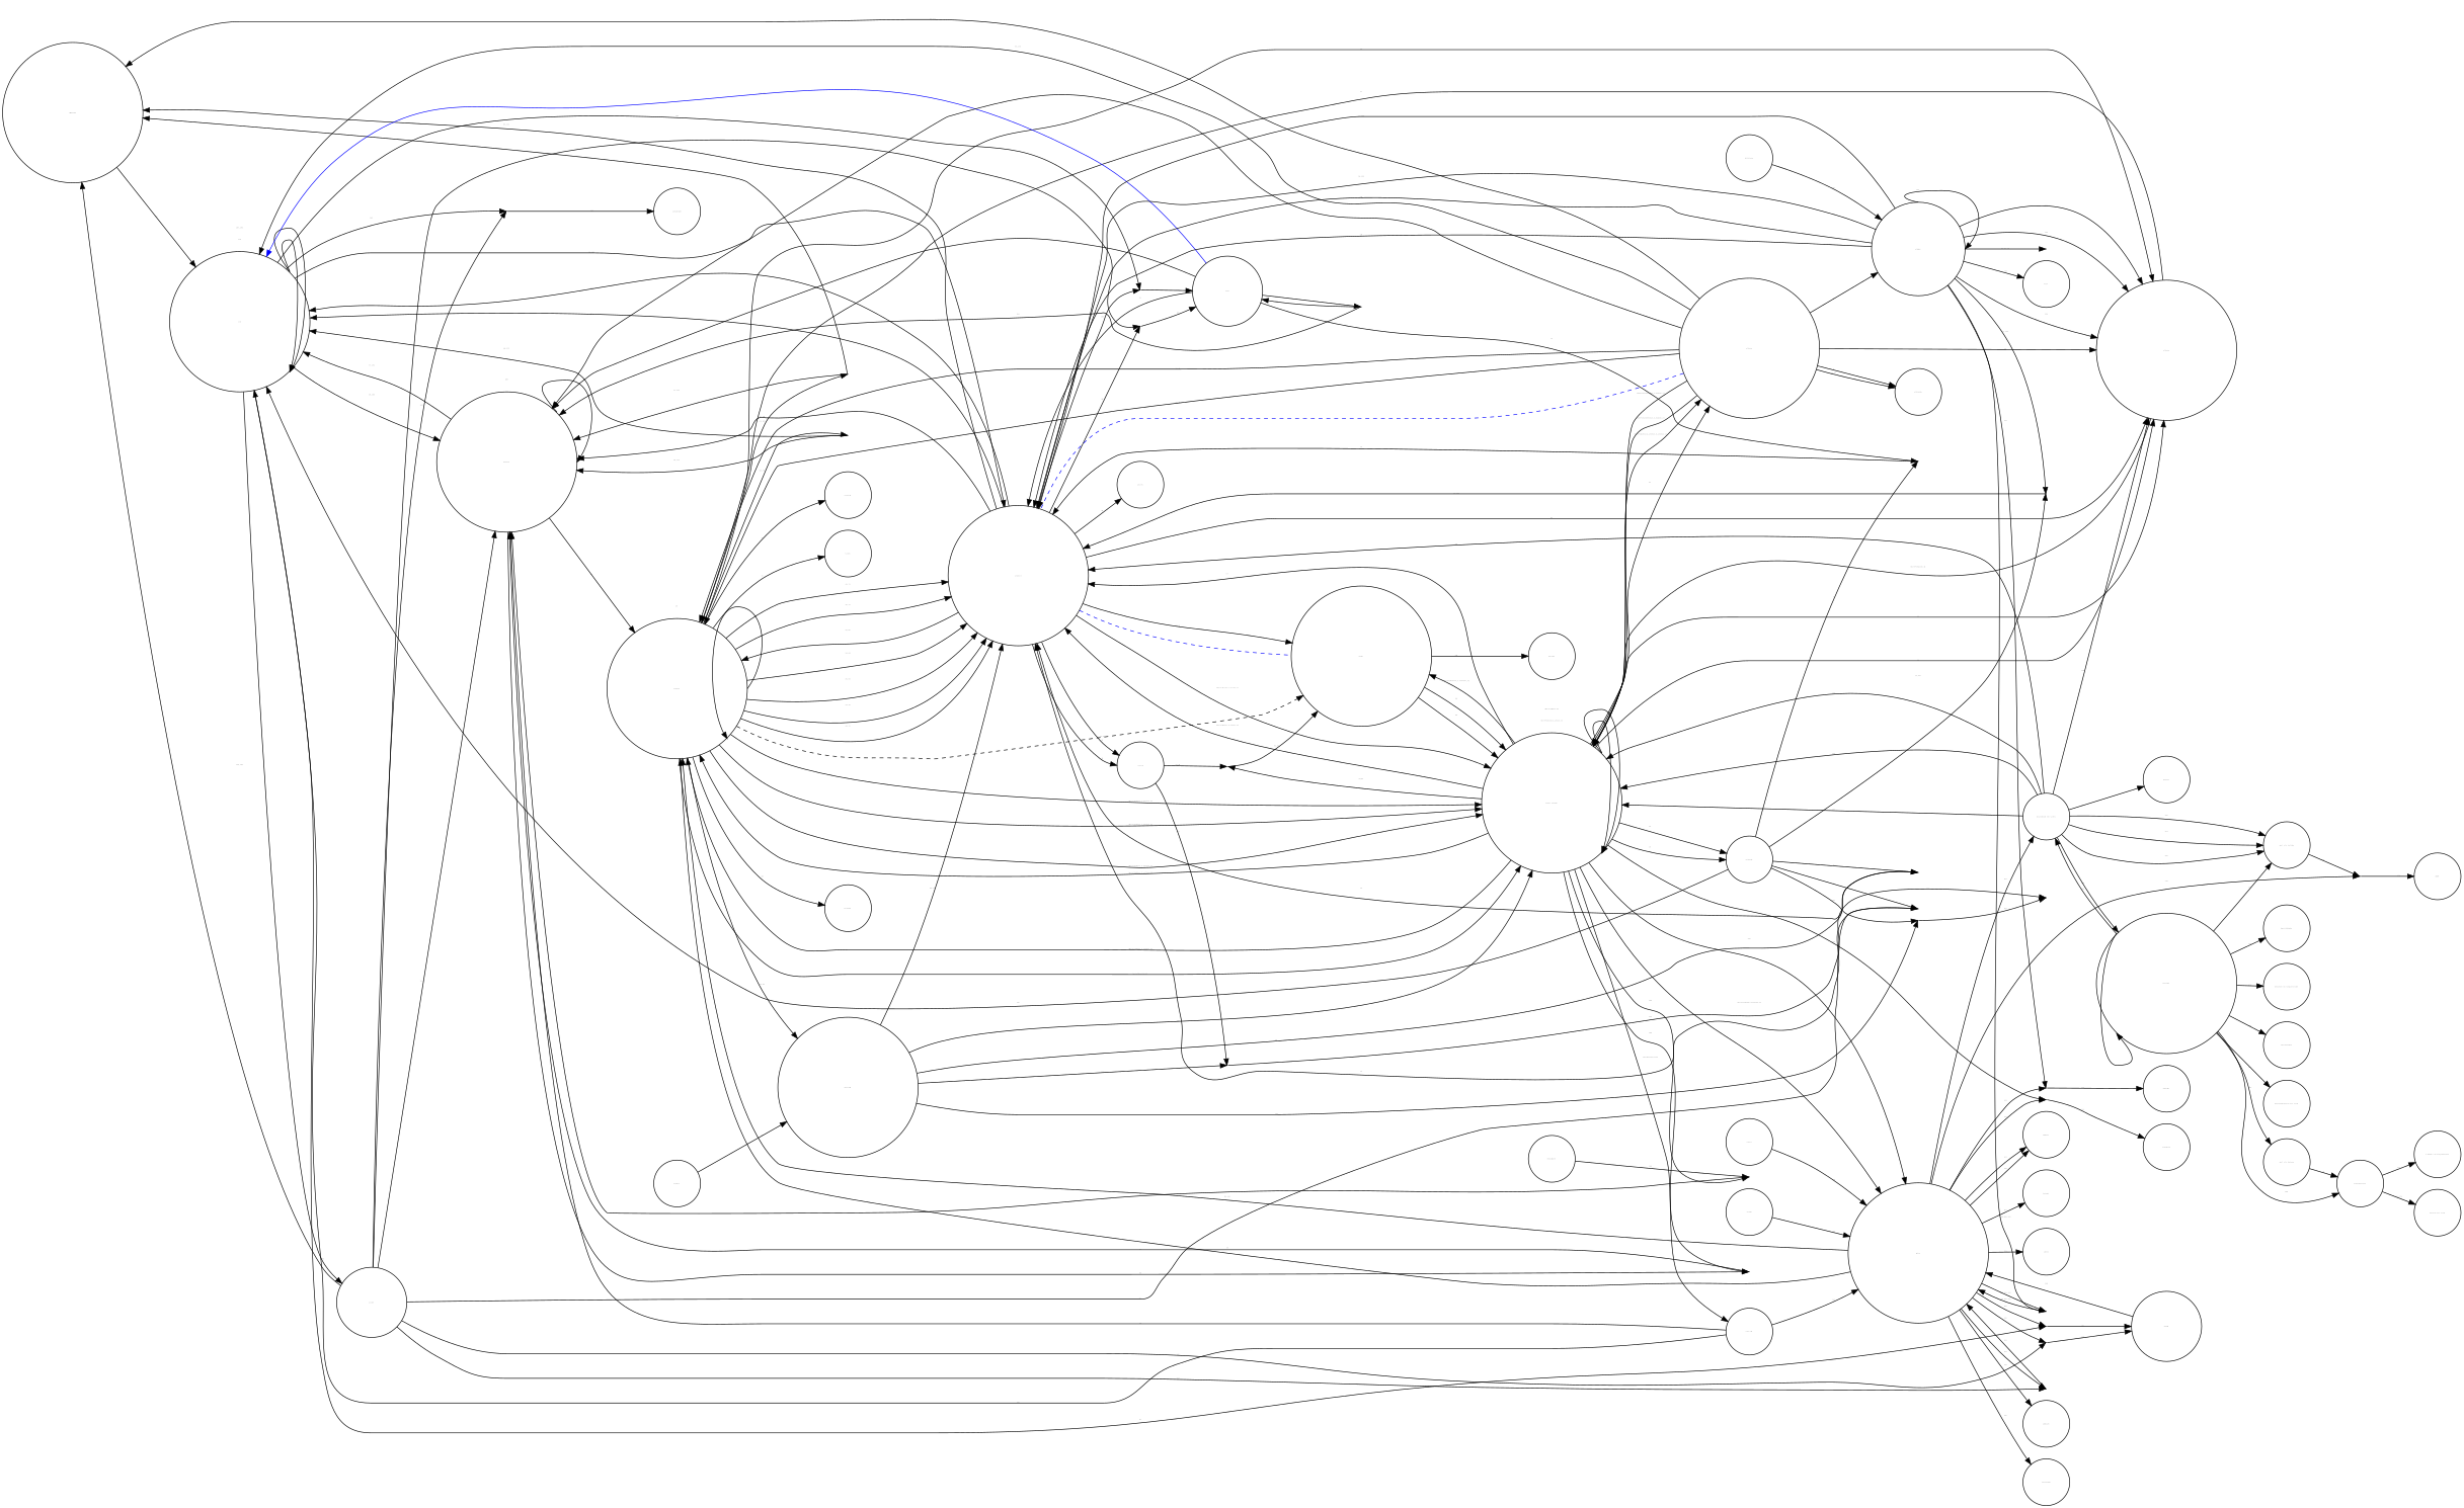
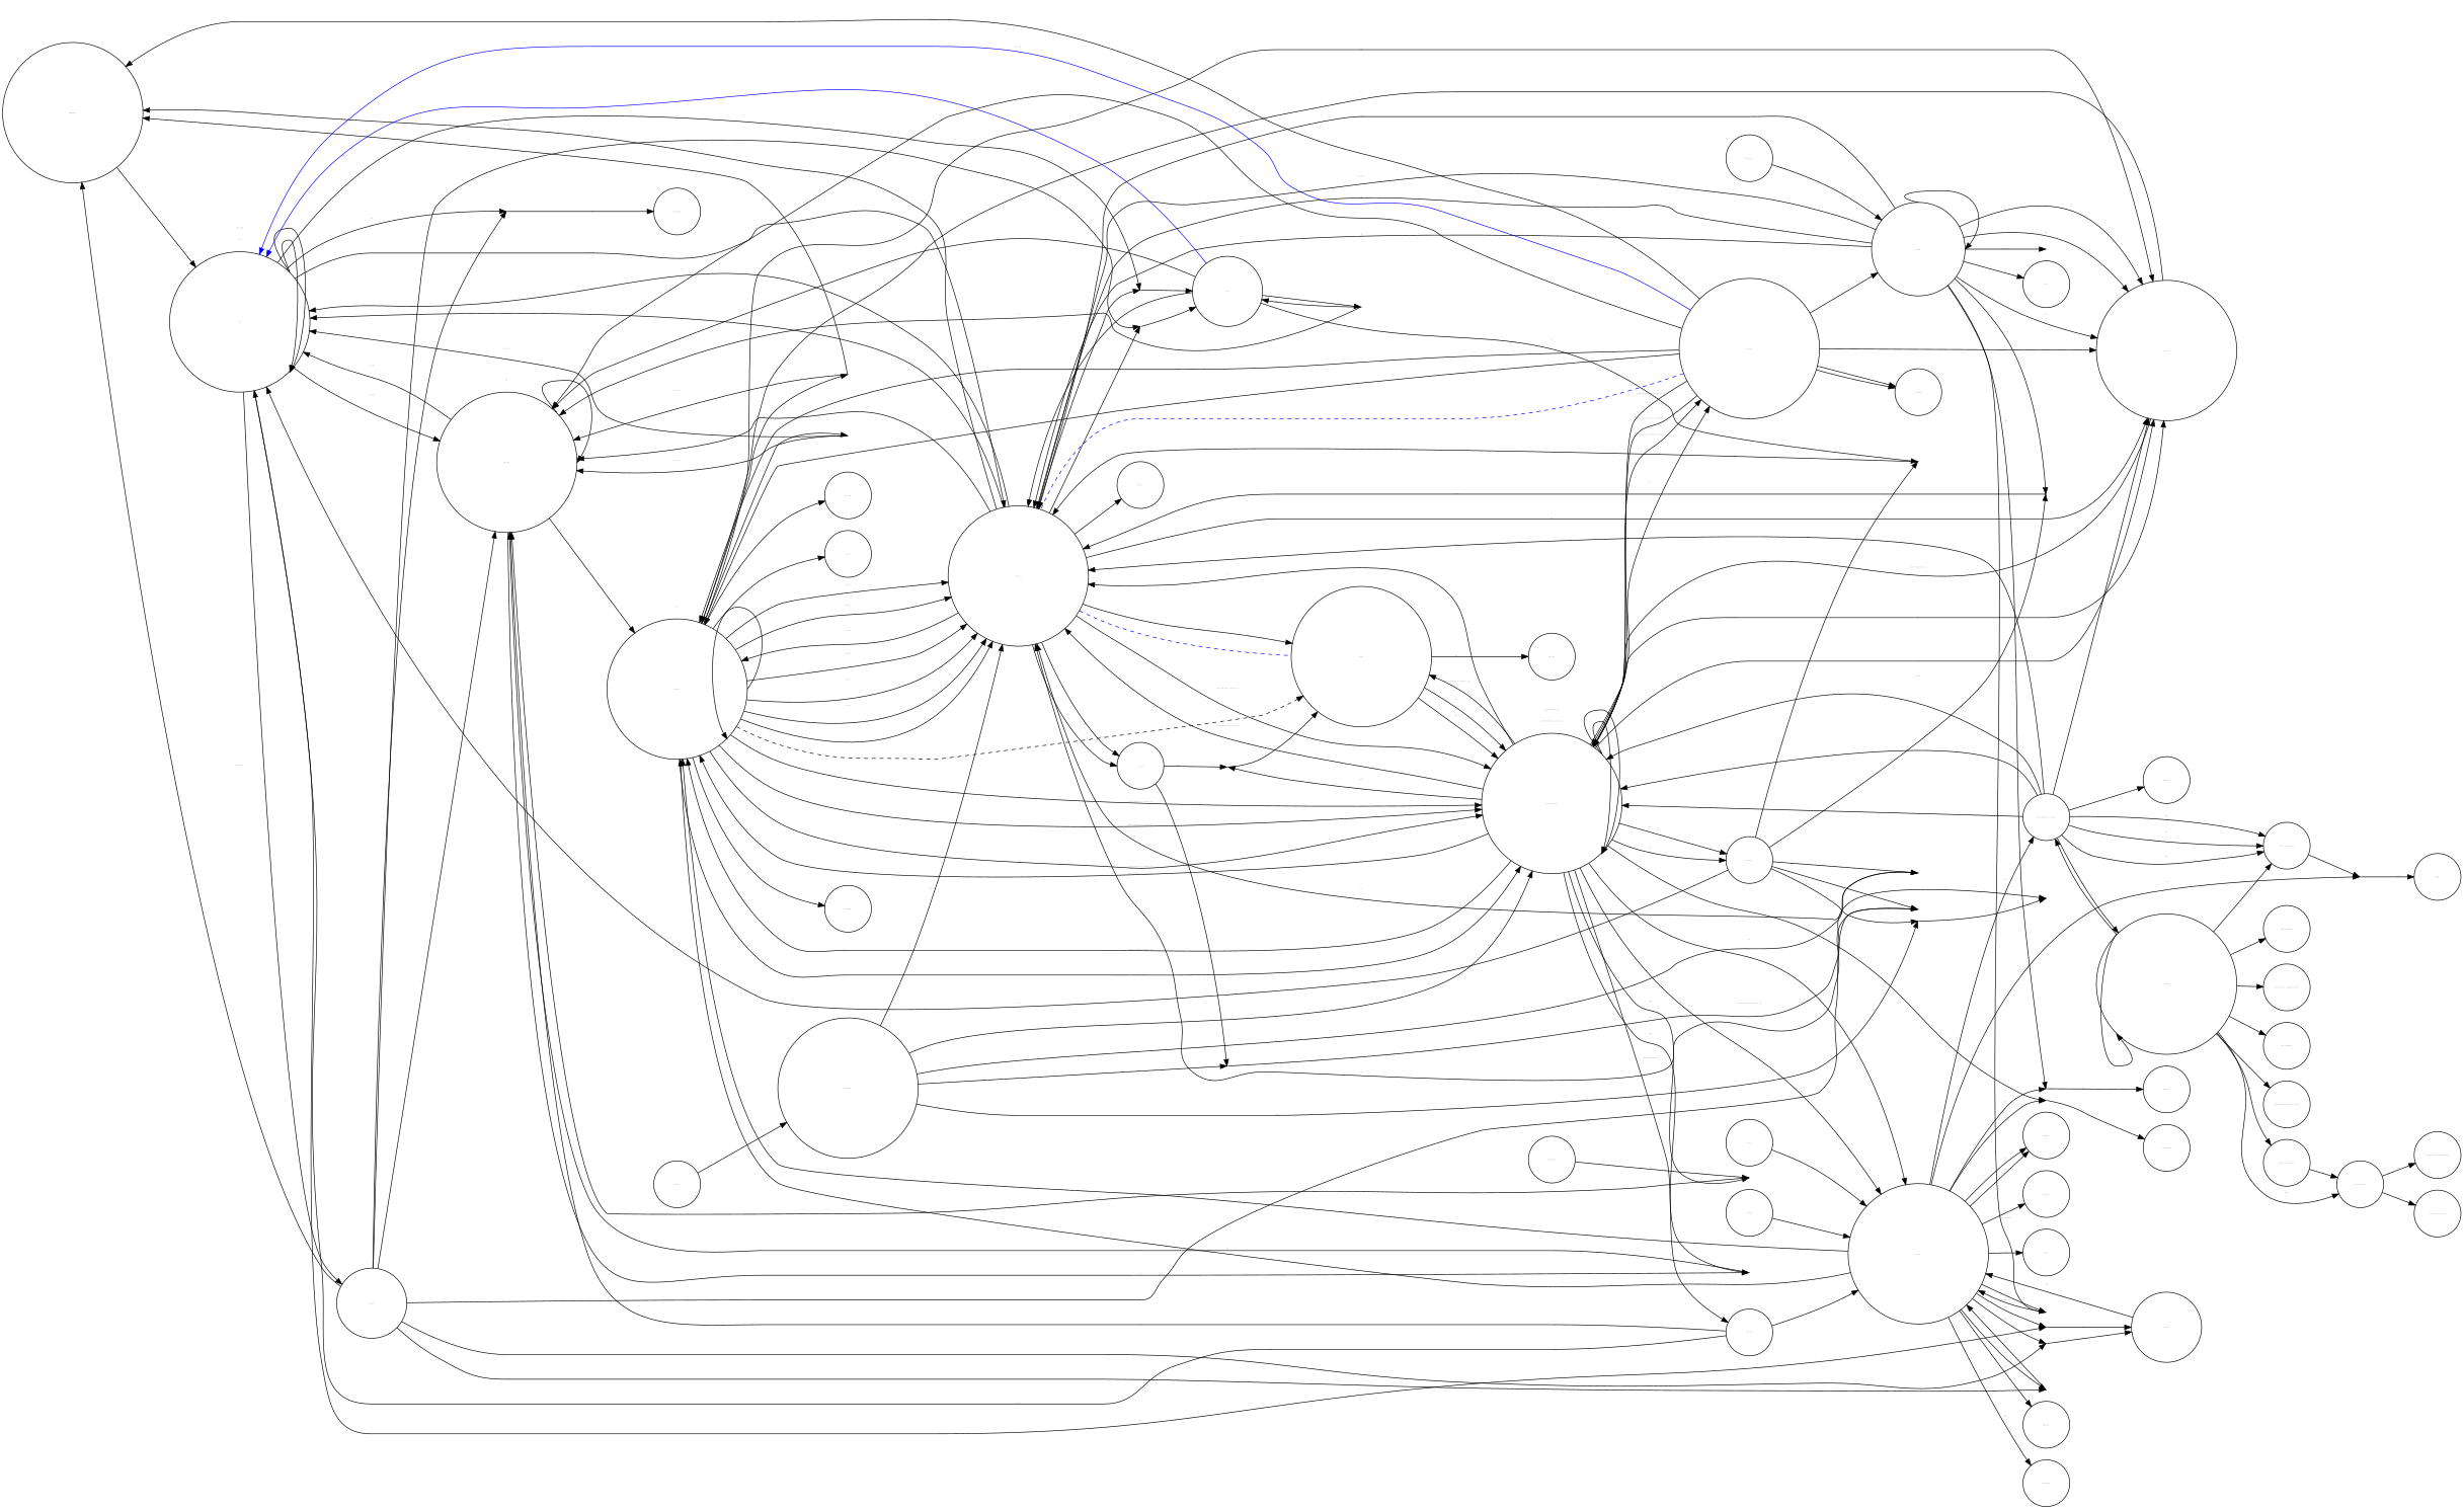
  digraph {
    compound=true
    fontname="Liberation Mono"
    rankdir=LR
    splines=true
    node [fillcolor=none fixedsize=true fontname="Liberation Mono" fontsize=2 shape=oval color=black]
    edge [fontname="Liberation Mono" fontsize=2 lblstyle="sloped, rectangle, rounded corners, draw, fill=white, text=blue, arrows=-"]
    aldehyde [height=3 shape=circle width=3 color=""]
    acid [height=3 shape=circle width=3 color=""]
    ketone [height=3 shape=circle width=3 color=""]
    acidh [height=1.5 shape=circle width=1.5 color=""]
    alcohol [height=3 shape=circle width=3 color=""]
    jnt19 [height=0 shape=point width=0]
    jnt18 [height=0 shape=point width=0]
    jnt20 [height=0 shape=point width=0]
    alkene [height=3 shape=circle width=3 color=""]
    jnt21 [height=0 shape=point width=0]
    epoxide [height=3 shape=circle width=3 color=""]
    n12 [height=3 label="alkyl halide" shape=circle width=3 color=""]
    alkane [height=3 shape=circle width=3 color=""]
    ether [height=3 shape=circle width=3 color=""]
    polymer [height=1 width=1]
    cycprop [height=1 width=1]
    haloh [height=1 width=1]
    jnt1 [height=0 shape=point width=0]
    jnt2 [height=0 shape=point width=0]
    jnt6 [height=0 shape=point width=0]
    jnt11 [height=0 shape=point width=0]
    jnt17 [height=0 shape=point width=0]
    jnt16 [height=0 shape=point width=0]
    alcoxid [height=1 width=1]
    alcoTs [height=1 width=1]
    ester [height=1.5 shape=circle width=1.5 color=""]
    amide [height=1.5 shape=circle width=1.5 color=""]
    anhydride [height=1 width=1]
    jnt7 [height=0 shape=point width=0]
    jnt9 [height=0 shape=point width=0]
    jnt10 [height=0 shape=point width=0]
    organom [height=1 width=1]
    amine [height=3 shape=circle width=3 color=""]
    alkyne [height=3 shape=circle width=3 color=""]
    nitrile [height=1 width=1]
    jnt12 [height=0 shape=point width=0]
    jnt15 [height=0 shape=point width=0]
    jnt22 [height=0 shape=point width=0]
    jnt8 [height=0 shape=point width=0]
    jnt4 [height=0 shape=point width=0]
    jnt5 [height=0 shape=point width=0]
    aldket [height=2 shape=ellipse width=2 color=""]
    jnt3 [height=0 shape=point width=0]
    jnt13 [height=0 shape=point width=0]
    n45 [height=1 label=aryl width=1]
    jnt14 [height=0 shape=point width=0]
    ammalkt [height=1 width=1]
    jnt23 [height=0 shape=point width=0]
    perxde [height=1 width=1]
    ammsalt [height=1 width=1]
    sulfonide [height=1 width=1]
    ammhox [height=1 width=1]
    hoxamn [height=1 width=1]
    amnox [height=1 width=1]
    n55 [height=1 label="diazomium nln salts" width=1]
    jnt24 [height=0 shape=point width=0]
    alkinide [height=1 width=1]
    alkamine [height=1 width=1]
    n59 [height=1 label="aryl nln halide" width=1]
    benzene [height=3 shape=circle width=3 color=""]
    phenol [height=1 width=1]
    ArNR [height=1 width=1]
    eminamine [height=1 width=1]
    n64 [height=1 label=nitrobenzene width=1]
    n65 [height=1 label="benzenesulfonic nln acid" width=1]
    n66 [height=1 label=alkylbenzene width=1]
    n67 [height=1 label="aryl nln ketone" width=1]
    n68 [height=1 label=benzaldehyde width=1]
    n69 [height=1 label="benzene nln hexachloride" width=1]
    n70 [height=1 label="benzoic nln acid" width=1]
    n71 [height=1 label="a-bromo nln alkylbenzene" width=1]
    hlhdrn [height=1 width=1]
    dithiane [height=1 width=1]
    azide [height=1 width=1]
    nitro [height=1 width=1]
    aldehyde -> acid [label=141]
    acid -> acid [headport=se label=179 tailport=ne]
    acid -> acid [headport=se label="187,192" tailport=ne]
    acid -> ketone [label="128,185"]
    acid -> acidh [label=186]
    acid -> alcohol [label="79,183"]
    acid -> jnt19 [label=180]
    acid -> jnt18 [label=181]
    acid -> jnt20 [label=182]
    ketone -> acid [label="177,191"]
    ketone -> ketone [headport=e label=190 tailport=ne]
    ketone -> alkene [label=31]
    ketone -> jnt21 [label=188]
    acidh -> aldehyde [label="130,184"]
    acidh -> ketone [label=131]
    acidh -> jnt20 [label=182]
    acidh -> jnt6 [label=75]
    acidh -> jnt11 [label=89]
    acidh -> jnt17 [label=145]
    acidh -> jnt16 [label=163]
    alcohol -> aldehyde [label="83,121"]
    alcohol -> acid [label=82]
    alcohol -> acid [label=171]
    alcohol -> ketone [label="81,120"]
    alcohol -> jnt19 [label=180]
    alcohol -> alkene [label="26,86"]
    alcohol -> n12 [label="\\mcref{al2ah_1,al2ah_1}"]
    alcohol -> alkane [label=84]
    alcohol -> ether [label="87,95"]
    alcohol -> ether [arrowhead=none color=blue style=dashed]
    alcohol -> jnt11 [label=89]
    alcohol -> alcoxid [label=90]
    alcohol -> alcoxid [label=91]
    alcohol -> alcoTs [label=88]
    jnt19 -> ester [label=180]
    jnt18 -> amide [label=181]
    jnt20 -> anhydride [label=182]
    alkene -> alcohol [label="34,68"]
    alkene -> alcohol [label="35,69"]
    alkene -> alcohol [label="37,70"]
    alkene -> alcohol [label="44,72"]
    alkene -> alcohol [label="45,71"]
    alkene -> alcohol [label="46,71"]
    alkene -> alkene [headport=se label=49 tailport=e]
-   alkene -> epoxide [label="43,96"]
    alkene -> n12 [label="\\mcref{ken2ah_1,ken2ah_2}"]
    alkene -> n12 [label="\\mcref{ken2ah_1,ken2ah_3}"]
    alkene -> n12 [label="\\mcref{ken2ah_5,ken2ah_4}"]
    alkene -> n12 [label="\\mcref{ken2ah_6}"]
    alkene -> alkane [label=39]
    alkene -> ether [label="36,94" style=dashed]
    alkene -> polymer [label=38]
    alkene -> cycprop [label=40]
    alkene -> haloh [label=42]
    alkene -> jnt1 [label="47,122"]
    alkene -> jnt2 [label="48,172"]
    jnt21 -> ketone [label=188]
    epoxide -> alcohol [label="80,101"]
    epoxide -> n12 [label=102]
    epoxide -> jnt7 [label=76]
    epoxide -> jnt9 [label=103]
    epoxide -> jnt10 [label=104]
    n12 -> alcohol [label="\\mcref{ah2al_2,ah2al_1}"]
    n12 -> alcohol [label=67]
    n12 -> alkene [label="\\mcref{ah2ken_2,ah2ken_1}"]
    n12 -> alkene [label="\\mcref{ah2ken_4,ah2ken_3}"]
    n12 -> jnt21 [label=188]
    n12 -> n12 [headport=se label="\\mcref{ah2ah_2,ah2ah_1}" tailport=ne]
    n12 -> n12 [headport=se label="\\mcref{ah2ah_3}" tailport=ne]
    n12 -> alkane [label=22]
    n12 -> alkane [label=23]
    n12 -> ether [label="\\mcref{ah2ther_1,ah2ther_2}"]
    n12 -> organom [label=19]
    n12 -> organom [label=20]
    n12 -> amine [label="\\mcref{ah2amn_2,ah2amn_1}"]
    n12 -> amine [label=165]
    n12 -> alkyne [label="\\mcref{ah2kyn_2,ah2kyn_3,ah2kyn_1}"]
    n12 -> alkyne [label=52]
    n12 -> nitrile [label="\\mcref{ah2trile}"]
    n12 -> jnt12 [label="92,93"]
    n12 -> jnt15 [label=144]
    n12 -> jnt22 [label=189]
    alkane -> alkene [label=27]
    alkane -> n12 [label="\\mcref{kan2ah_1}"]
    ether -> n12 [label=98]
    ether -> n12 [label=99]
    ether -> perxde [label=100]
    jnt1 -> aldehyde [label="47,122"]
    jnt1 -> ketone [label="47,122"]
    jnt2 -> acid [label="48,172"]
    jnt2 -> ketone [label="48,172"]
    jnt6 -> alcohol [label=75]
    jnt11 -> ester [label=89]
    jnt17 -> amide [label=145]
    jnt16 -> amine [label=163]
    alcoxid -> jnt9 [label=103]
    alcoxid -> jnt12 [label="92,93"]
    ester -> acid [color=blue label="178,195"]
    ester -> ketone [label=196]
    ester -> alcohol [label=79]
    ester -> jnt5 [label=75]
    ester -> jnt23 [label=194]
    amide -> amine [label=169]
    jnt7 -> alcohol [label=76]
    jnt9 -> jnt8 [label=103]
    jnt10 -> jnt8 [label=104]
    organom -> acid [label=175]
    organom -> jnt6 [label=75]
    organom -> jnt7 [label=76]
    organom -> jnt10 [label=104]
    organom -> jnt4 [label="74,132"]
    organom -> jnt5 [label=75]
    amine -> jnt18 [label=181]
    amine -> alkene [label="28,149"]
    amine -> alkene [label=150]
    amine -> jnt17 [label=145]
    amine -> jnt16 [label=163]
    amine -> jnt15 [label=144]
    amine -> jnt13 [label="139,160-162"]
    amine -> jnt14 [label=143]
    amine -> ammsalt [label=142]
    amine -> sulfonide [label=146]
    amine -> ammhox [label=147]
    amine -> ammhox [label=148]
    amine -> hoxamn [label=151]
    amine -> amnox [label=152]
    amine -> n55 [label=153]
    amine -> jnt24 [label=170]
    alkyne -> aldehyde [label="64,186"]
-   alkyne -> acid [label="66,173"]
+   alkyne -> acid [label="66,173" color=blue]
    alkyne -> ketone [label="63,125"]
    alkyne -> alcohol [arrowhead=none color=blue style=dashed]
    alkyne -> alkene [label="29,59"]
    alkyne -> alkene [label="30,60"]
    alkyne -> n12 [label="\\mcref{kyn2ken2ah_1,kyn2ah_1}"]
    alkyne -> n12 [label="\\mcref{kyn2ken2ah_2,kyn2ah_2}"]
    alkyne -> alkane [label=58]
    alkyne -> aldket [label=65]
    alkyne -> alkinide [label=53]
    alkyne -> alkinide [label="54,55"]
    nitrile -> acid [label=176]
    nitrile -> ketone [label=129]
    nitrile -> amine [label=167]
    jnt12 -> ether [label="92,93"]
    jnt15 -> alkamine [label=144]
    jnt22 -> ketone [label=189]
    jnt4 -> alcohol [label="74,132"]
    jnt5 -> alcohol [label=75]
    aldket -> alcohol [label="77,133"]
    aldket -> alcohol [label="78,133"]
    aldket -> alcohol [label=137]
    aldket -> alcohol [label=138]
    aldket -> alkane [label=134]
    aldket -> alkane [label=135]
    aldket -> alkane [label=136]
    aldket -> jnt4 [label="74,132"]
    aldket -> aldket [headport=e label=193 tailport=n]
    aldket -> jnt3 [label="51,57,73"]
    aldket -> jnt13 [label="139,160-162"]
    aldket -> n45 [label=140]
    aldket -> jnt14 [label=143]
    jnt13 -> amine [label="139,160-162"]
    jnt14 -> ammalkt [label=143]
    jnt23 -> ketone [label=194]
    jnt23 -> ester [label=194]
    n55 -> alcohol [label=154]
    n55 -> n12 [label=155]
    n55 -> n12 [label=156]
    n55 -> n12 [label=157]
    n55 -> alkane [label=158]
    n55 -> n59 [label=155]
    n55 -> n59 [label=156]
    n55 -> n59 [label=157]
    n55 -> benzene [label=158]
    n55 -> phenol [label=154]
    jnt24 -> ArNR [label=170]
    n59 -> jnt24 [label=170]
    benzene -> n55 [label=153]
    benzene -> n59 [label=105]
    benzene -> benzene [headport=sw label=111 tailport=nw]
    benzene -> n64 [label=106]
    benzene -> n65 [label=107]
    benzene -> n66 [label=108]
    benzene -> n67 [label=109]
    benzene -> n68 [label=110]
    benzene -> n69 [label=112]
    eminamine -> jnt22 [label=189]
    n66 -> n70 [label="116,174"]
    n66 -> n71 [label=117]
    n67 -> n66 [label=115]
    hlhdrn -> epoxide [label=97]
    dithiane -> aldket [label=127]
    azide -> amine [label=166]
    nitro -> amine [label=168]
  }
